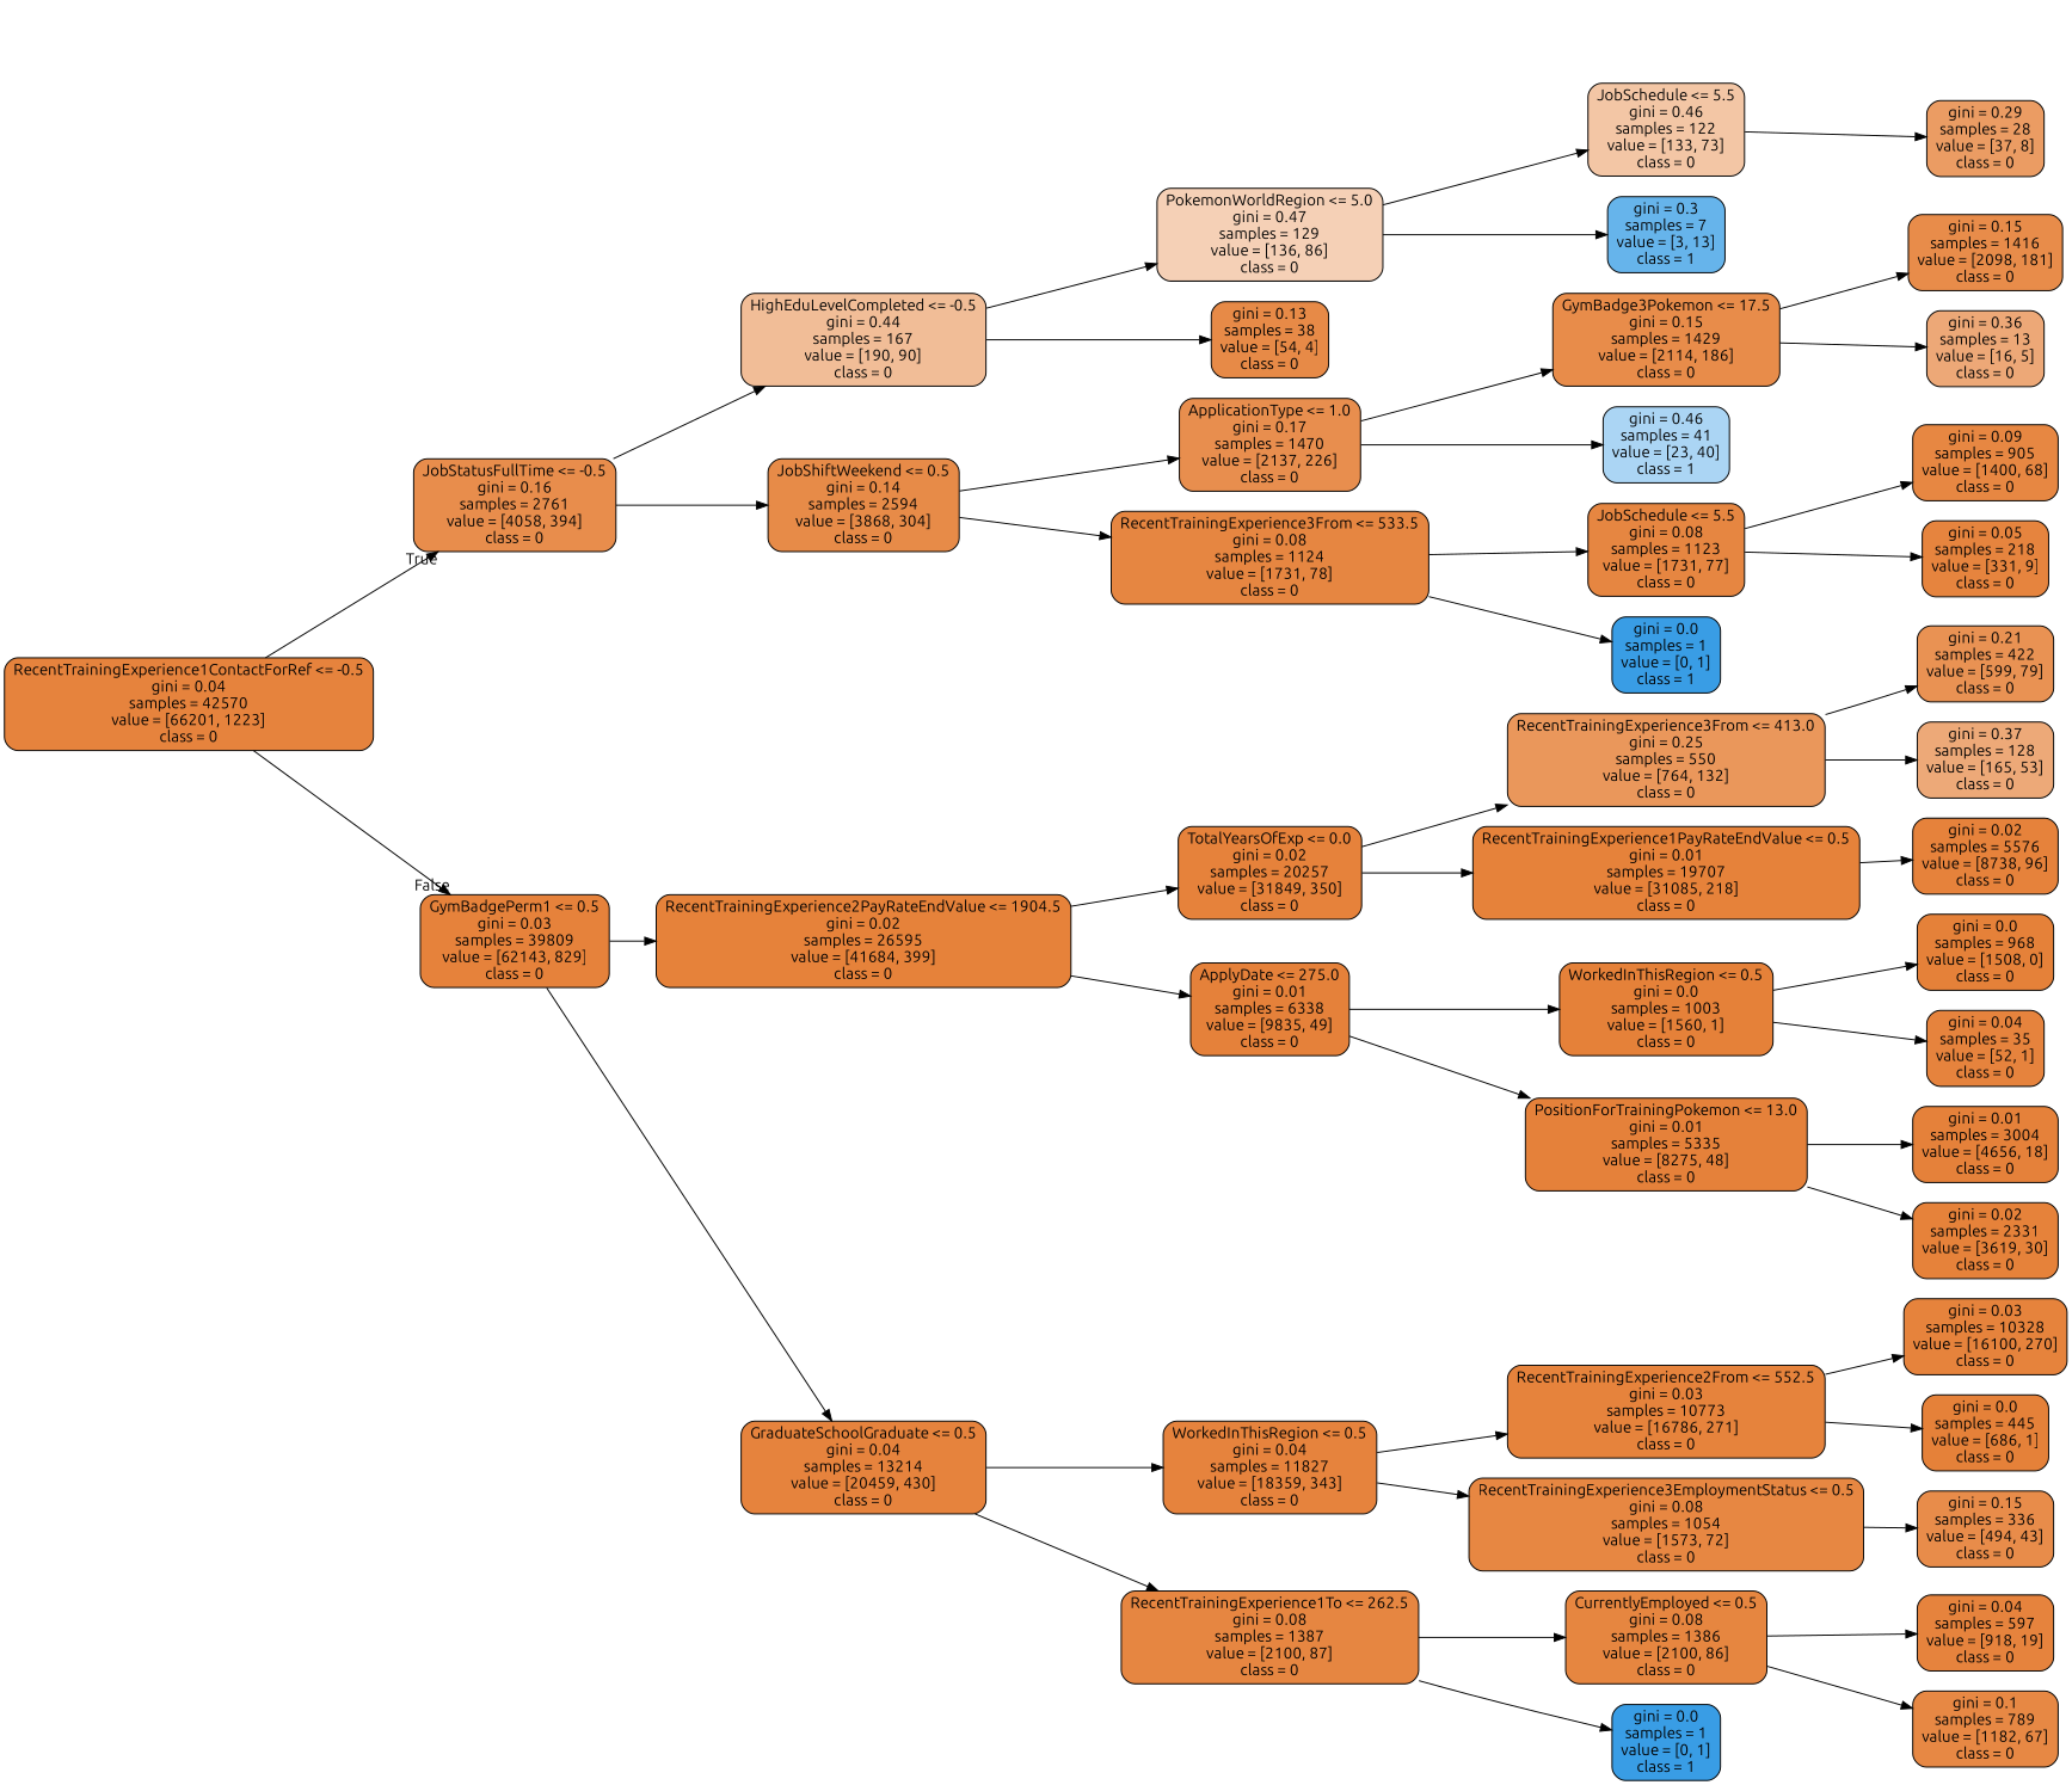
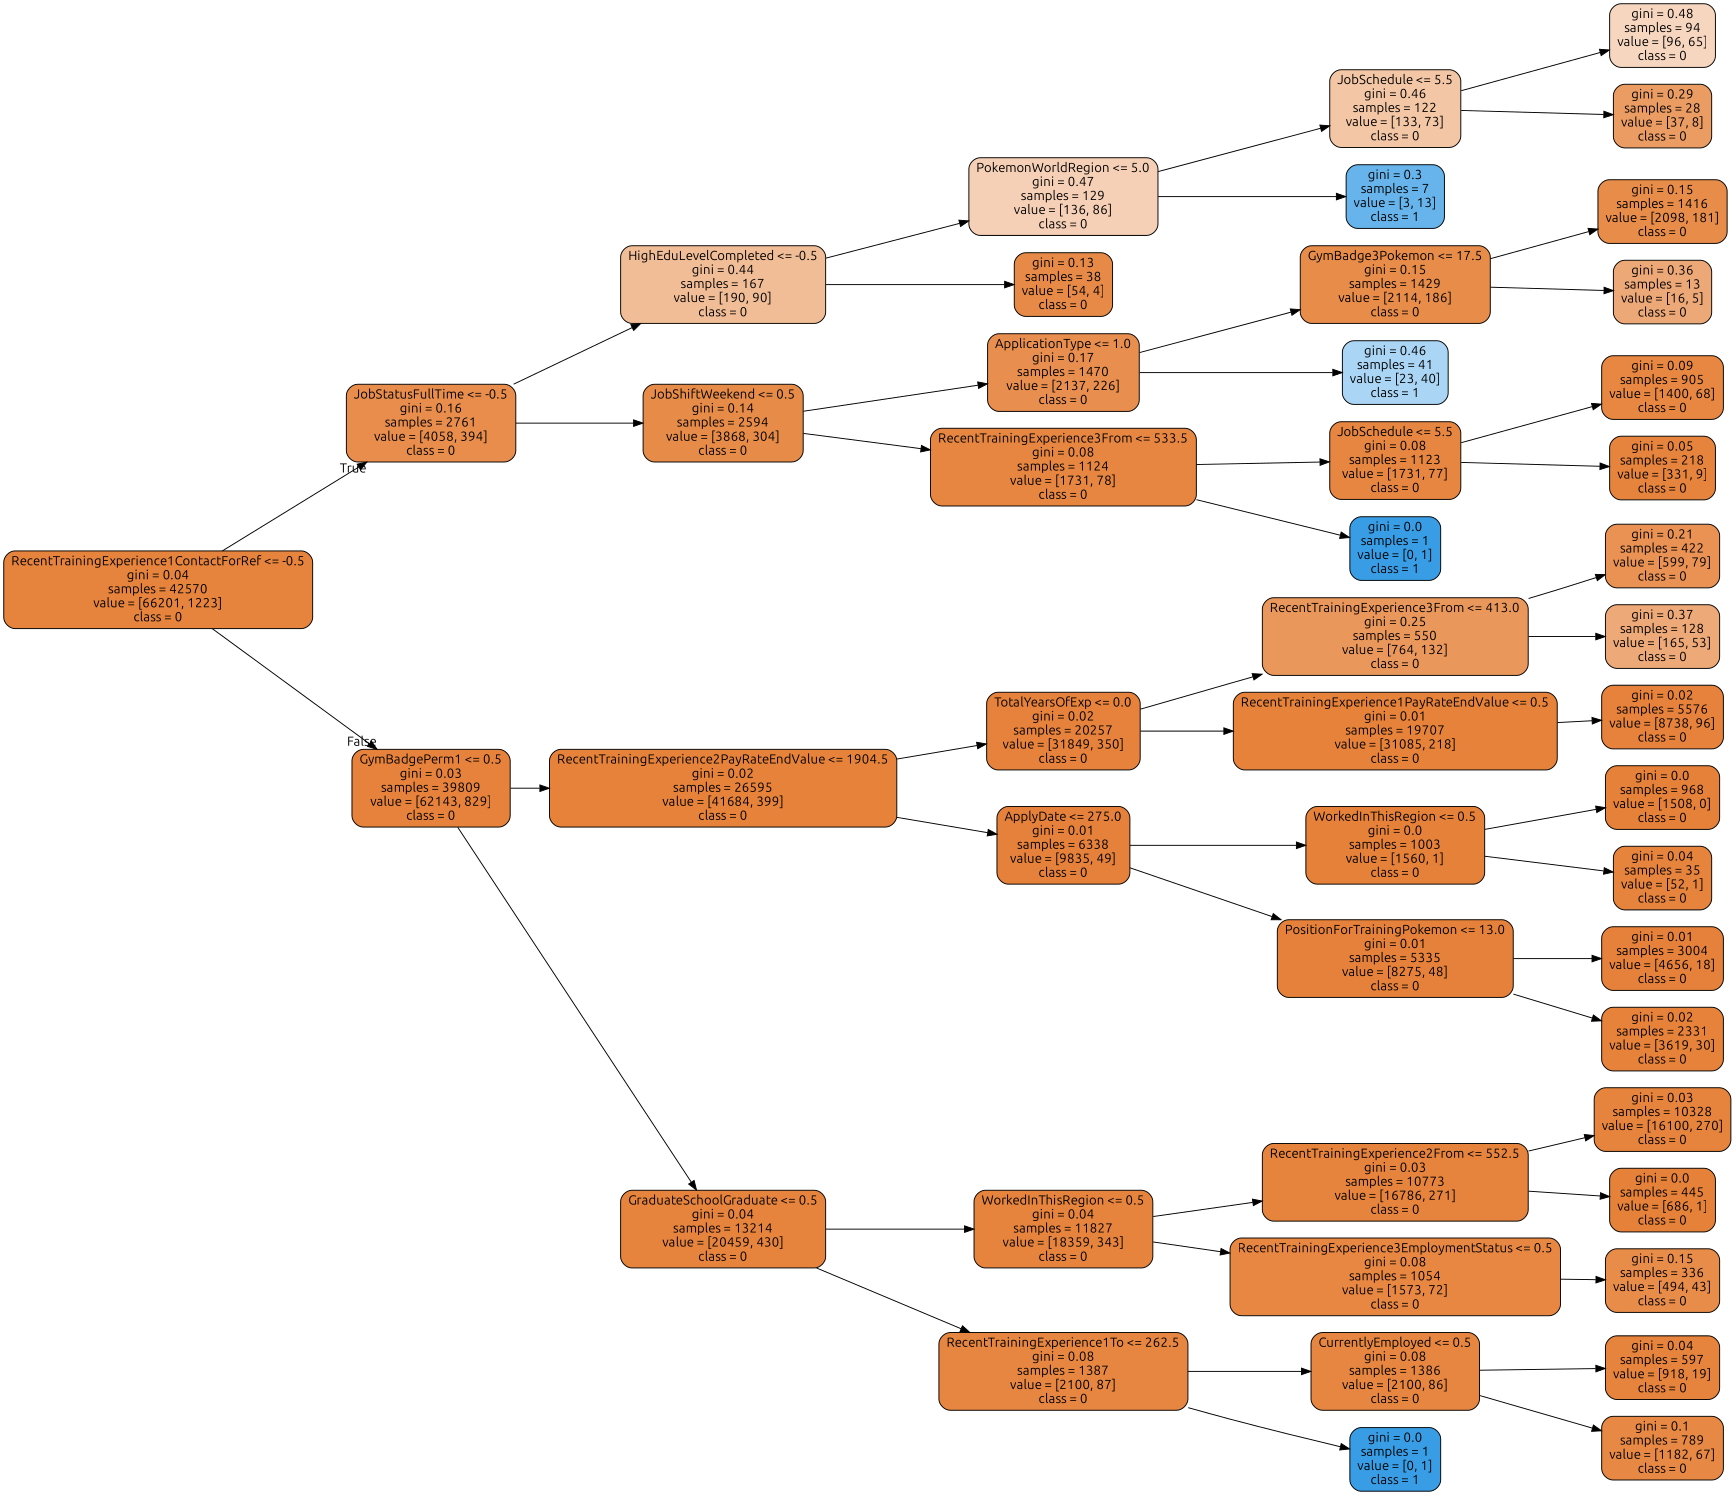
  digraph {
    fontname=Ubuntu
    rankdir=LR
    node [color=black fillcolor="#e58139fa" fontname=Ubuntu shape=box style="filled, rounded"]
    edge [fontname=Ubuntu]
    n1 [label="RecentTrainingExperience1ContactForRef <= -0.5\ngini = 0.04\nsamples = 42570\nvalue = [66201, 1223]\nclass = 0"]
    n2 [fillcolor="#e58139e6" label="JobStatusFullTime <= -0.5\ngini = 0.16\nsamples = 2761\nvalue = [4058, 394]\nclass = 0"]
    n3 [fillcolor="#e58139fc" label="GymBadgePerm1 <= 0.5\ngini = 0.03\nsamples = 39809\nvalue = [62143, 829]\nclass = 0"]
    n4 [fillcolor="#e5813986" label="HighEduLevelCompleted <= -0.5\ngini = 0.44\nsamples = 167\nvalue = [190, 90]\nclass = 0"]
    n5 [fillcolor="#e58139eb" label="JobShiftWeekend <= 0.5\ngini = 0.14\nsamples = 2594\nvalue = [3868, 304]\nclass = 0"]
    n6 [fillcolor="#e58139fd" label="RecentTrainingExperience2PayRateEndValue <= 1904.5\ngini = 0.02\nsamples = 26595\nvalue = [41684, 399]\nclass = 0"]
    n7 [label="GraduateSchoolGraduate <= 0.5\ngini = 0.04\nsamples = 13214\nvalue = [20459, 430]\nclass = 0"]
    n8 [fillcolor="#e581395e" label="PokemonWorldRegion <= 5.0\ngini = 0.47\nsamples = 129\nvalue = [136, 86]\nclass = 0"]
    n9 [fillcolor="#e58139ec" label="gini = 0.13\nsamples = 38\nvalue = [54, 4]\nclass = 0"]
    n10 [fillcolor="#e58139e4" label="ApplicationType <= 1.0\ngini = 0.17\nsamples = 1470\nvalue = [2137, 226]\nclass = 0"]
    n11 [fillcolor="#e58139f4" label="RecentTrainingExperience3From <= 533.5\ngini = 0.08\nsamples = 1124\nvalue = [1731, 78]\nclass = 0"]
    n12 [fillcolor="#e5813973" label="JobSchedule <= 5.5\ngini = 0.46\nsamples = 122\nvalue = [133, 73]\nclass = 0"]
    n13 [fillcolor="#399de5c4" label="gini = 0.3\nsamples = 7\nvalue = [3, 13]\nclass = 1"]
+   n14 [fillcolor="#e5813952" label="gini = 0.48\nsamples = 94\nvalue = [96, 65]\nclass = 0"]
    n15 [fillcolor="#e58139c8" label="gini = 0.29\nsamples = 28\nvalue = [37, 8]\nclass = 0"]
    n16 [fillcolor="#e58139e9" label="GymBadge3Pokemon <= 17.5\ngini = 0.15\nsamples = 1429\nvalue = [2114, 186]\nclass = 0"]
    n17 [fillcolor="#399de56c" label="gini = 0.46\nsamples = 41\nvalue = [23, 40]\nclass = 1"]
    n18 [fillcolor="#e58139f4" label="JobSchedule <= 5.5\ngini = 0.08\nsamples = 1123\nvalue = [1731, 77]\nclass = 0"]
    n19 [fillcolor="#399de5ff" label="gini = 0.0\nsamples = 1\nvalue = [0, 1]\nclass = 1"]
    n20 [fillcolor="#e58139e9" label="gini = 0.15\nsamples = 1416\nvalue = [2098, 181]\nclass = 0"]
    n21 [fillcolor="#e58139af" label="gini = 0.36\nsamples = 13\nvalue = [16, 5]\nclass = 0"]
    n22 [fillcolor="#e58139f3" label="gini = 0.09\nsamples = 905\nvalue = [1400, 68]\nclass = 0"]
    n23 [fillcolor="#e58139f8" label="gini = 0.05\nsamples = 218\nvalue = [331, 9]\nclass = 0"]
    n24 [fillcolor="#e58139fc" label="TotalYearsOfExp <= 0.0\ngini = 0.02\nsamples = 20257\nvalue = [31849, 350]\nclass = 0"]
    n25 [fillcolor="#e58139fe" label="ApplyDate <= 275.0\ngini = 0.01\nsamples = 6338\nvalue = [9835, 49]\nclass = 0"]
    n26 [label="WorkedInThisRegion <= 0.5\ngini = 0.04\nsamples = 11827\nvalue = [18359, 343]\nclass = 0"]
    n27 [fillcolor="#e58139f4" label="RecentTrainingExperience1To <= 262.5\ngini = 0.08\nsamples = 1387\nvalue = [2100, 87]\nclass = 0"]
    n28 [fillcolor="#e58139d3" label="RecentTrainingExperience3From <= 413.0\ngini = 0.25\nsamples = 550\nvalue = [764, 132]\nclass = 0"]
    n29 [fillcolor="#e58139fd" label="RecentTrainingExperience1PayRateEndValue <= 0.5\ngini = 0.01\nsamples = 19707\nvalue = [31085, 218]\nclass = 0"]
    n30 [fillcolor="#e58139ff" label="WorkedInThisRegion <= 0.5\ngini = 0.0\nsamples = 1003\nvalue = [1560, 1]\nclass = 0"]
    n31 [fillcolor="#e58139fe" label="PositionForTrainingPokemon <= 13.0\ngini = 0.01\nsamples = 5335\nvalue = [8275, 48]\nclass = 0"]
    n32 [fillcolor="#e58139dd" label="gini = 0.21\nsamples = 422\nvalue = [599, 79]\nclass = 0"]
    n33 [fillcolor="#e58139ad" label="gini = 0.37\nsamples = 128\nvalue = [165, 53]\nclass = 0"]
    n34 [fillcolor="#e58139fc" label="gini = 0.02\nsamples = 5576\nvalue = [8738, 96]\nclass = 0"]
    n35 [fillcolor="#e58139ff" label="gini = 0.0\nsamples = 968\nvalue = [1508, 0]\nclass = 0"]
    n36 [label="gini = 0.04\nsamples = 35\nvalue = [52, 1]\nclass = 0"]
    n37 [fillcolor="#e58139fe" label="gini = 0.01\nsamples = 3004\nvalue = [4656, 18]\nclass = 0"]
    n38 [fillcolor="#e58139fd" label="gini = 0.02\nsamples = 2331\nvalue = [3619, 30]\nclass = 0"]
    n39 [fillcolor="#e58139fb" label="RecentTrainingExperience2From <= 552.5\ngini = 0.03\nsamples = 10773\nvalue = [16786, 271]\nclass = 0"]
    n40 [fillcolor="#e58139f3" label="RecentTrainingExperience3EmploymentStatus <= 0.5\ngini = 0.08\nsamples = 1054\nvalue = [1573, 72]\nclass = 0"]
    n41 [fillcolor="#e58139f5" label="CurrentlyEmployed <= 0.5\ngini = 0.08\nsamples = 1386\nvalue = [2100, 86]\nclass = 0"]
    n42 [fillcolor="#399de5ff" label="gini = 0.0\nsamples = 1\nvalue = [0, 1]\nclass = 1"]
    n43 [fillcolor="#e58139fb" label="gini = 0.03\nsamples = 10328\nvalue = [16100, 270]\nclass = 0"]
    n44 [fillcolor="#e58139ff" label="gini = 0.0\nsamples = 445\nvalue = [686, 1]\nclass = 0"]
    n45 [fillcolor="#e58139e9" label="gini = 0.15\nsamples = 336\nvalue = [494, 43]\nclass = 0"]
    n46 [label="gini = 0.04\nsamples = 597\nvalue = [918, 19]\nclass = 0"]
    n47 [fillcolor="#e58139f1" label="gini = 0.1\nsamples = 789\nvalue = [1182, 67]\nclass = 0"]
    n1 -> n2 [headlabel=True labelangle=45 labeldistance=2.5]
    n1 -> n3 [headlabel=False labelangle=-45 labeldistance=2.5]
    n2 -> n4
    n2 -> n5
    n3 -> n6
    n3 -> n7
    n4 -> n8
    n4 -> n9
    n5 -> n10
    n5 -> n11
    n6 -> n24
    n6 -> n25
    n7 -> n26
    n7 -> n27
    n8 -> n12
    n8 -> n13
    n10 -> n16
    n10 -> n17
    n11 -> n18
    n11 -> n19
+   n12 -> n14
    n12 -> n15
    n16 -> n20
    n16 -> n21
    n18 -> n22
    n18 -> n23
    n24 -> n28
    n24 -> n29
    n25 -> n30
    n25 -> n31
    n26 -> n39
    n26 -> n40
    n27 -> n41
    n27 -> n42
    n28 -> n32
    n28 -> n33
    n29 -> n34
    n30 -> n35
    n30 -> n36
    n31 -> n37
    n31 -> n38
    n39 -> n43
    n39 -> n44
    n40 -> n45
    n41 -> n46
    n41 -> n47
  }
